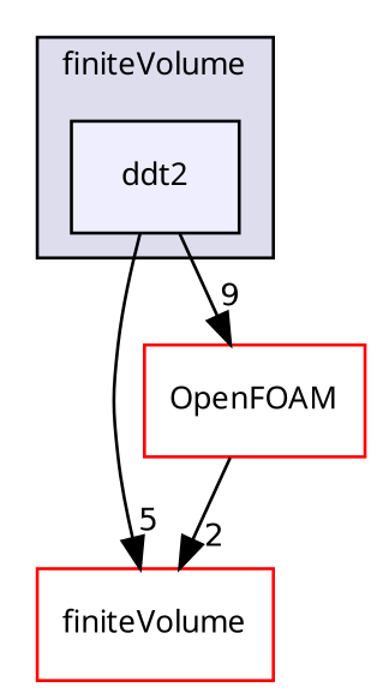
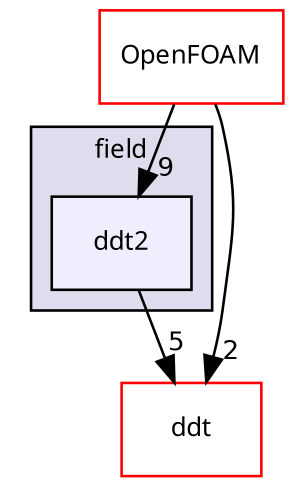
  digraph {
    compound=true
    fontname="Noto Sans"
    node [fontname="Noto Sans" fontsize=10 shape=box color=red]
    edge [fontname="Noto Sans" labeldistance=1.5 labelfontname=Helvetica labelfontsize=10]
    n1 [fillcolor="#eeeeff" label=ddt2 pencolor=black style=filled color=""]
-   n2 [label=finiteVolume]
+   n2 [label=ddt]
    n3 [label=OpenFOAM]
    subgraph cluster_1 {
      bgcolor="#ddddee"
      fontsize=10
-     label=finiteVolume
+     label=field
      pencolor=black
      n1
    }
    n1 -> n2 [headlabel=5]
-   n1 -> n3 [headlabel=9]
+   n3 -> n1 [headlabel=9]
    n3 -> n2 [headlabel=2]
  }
